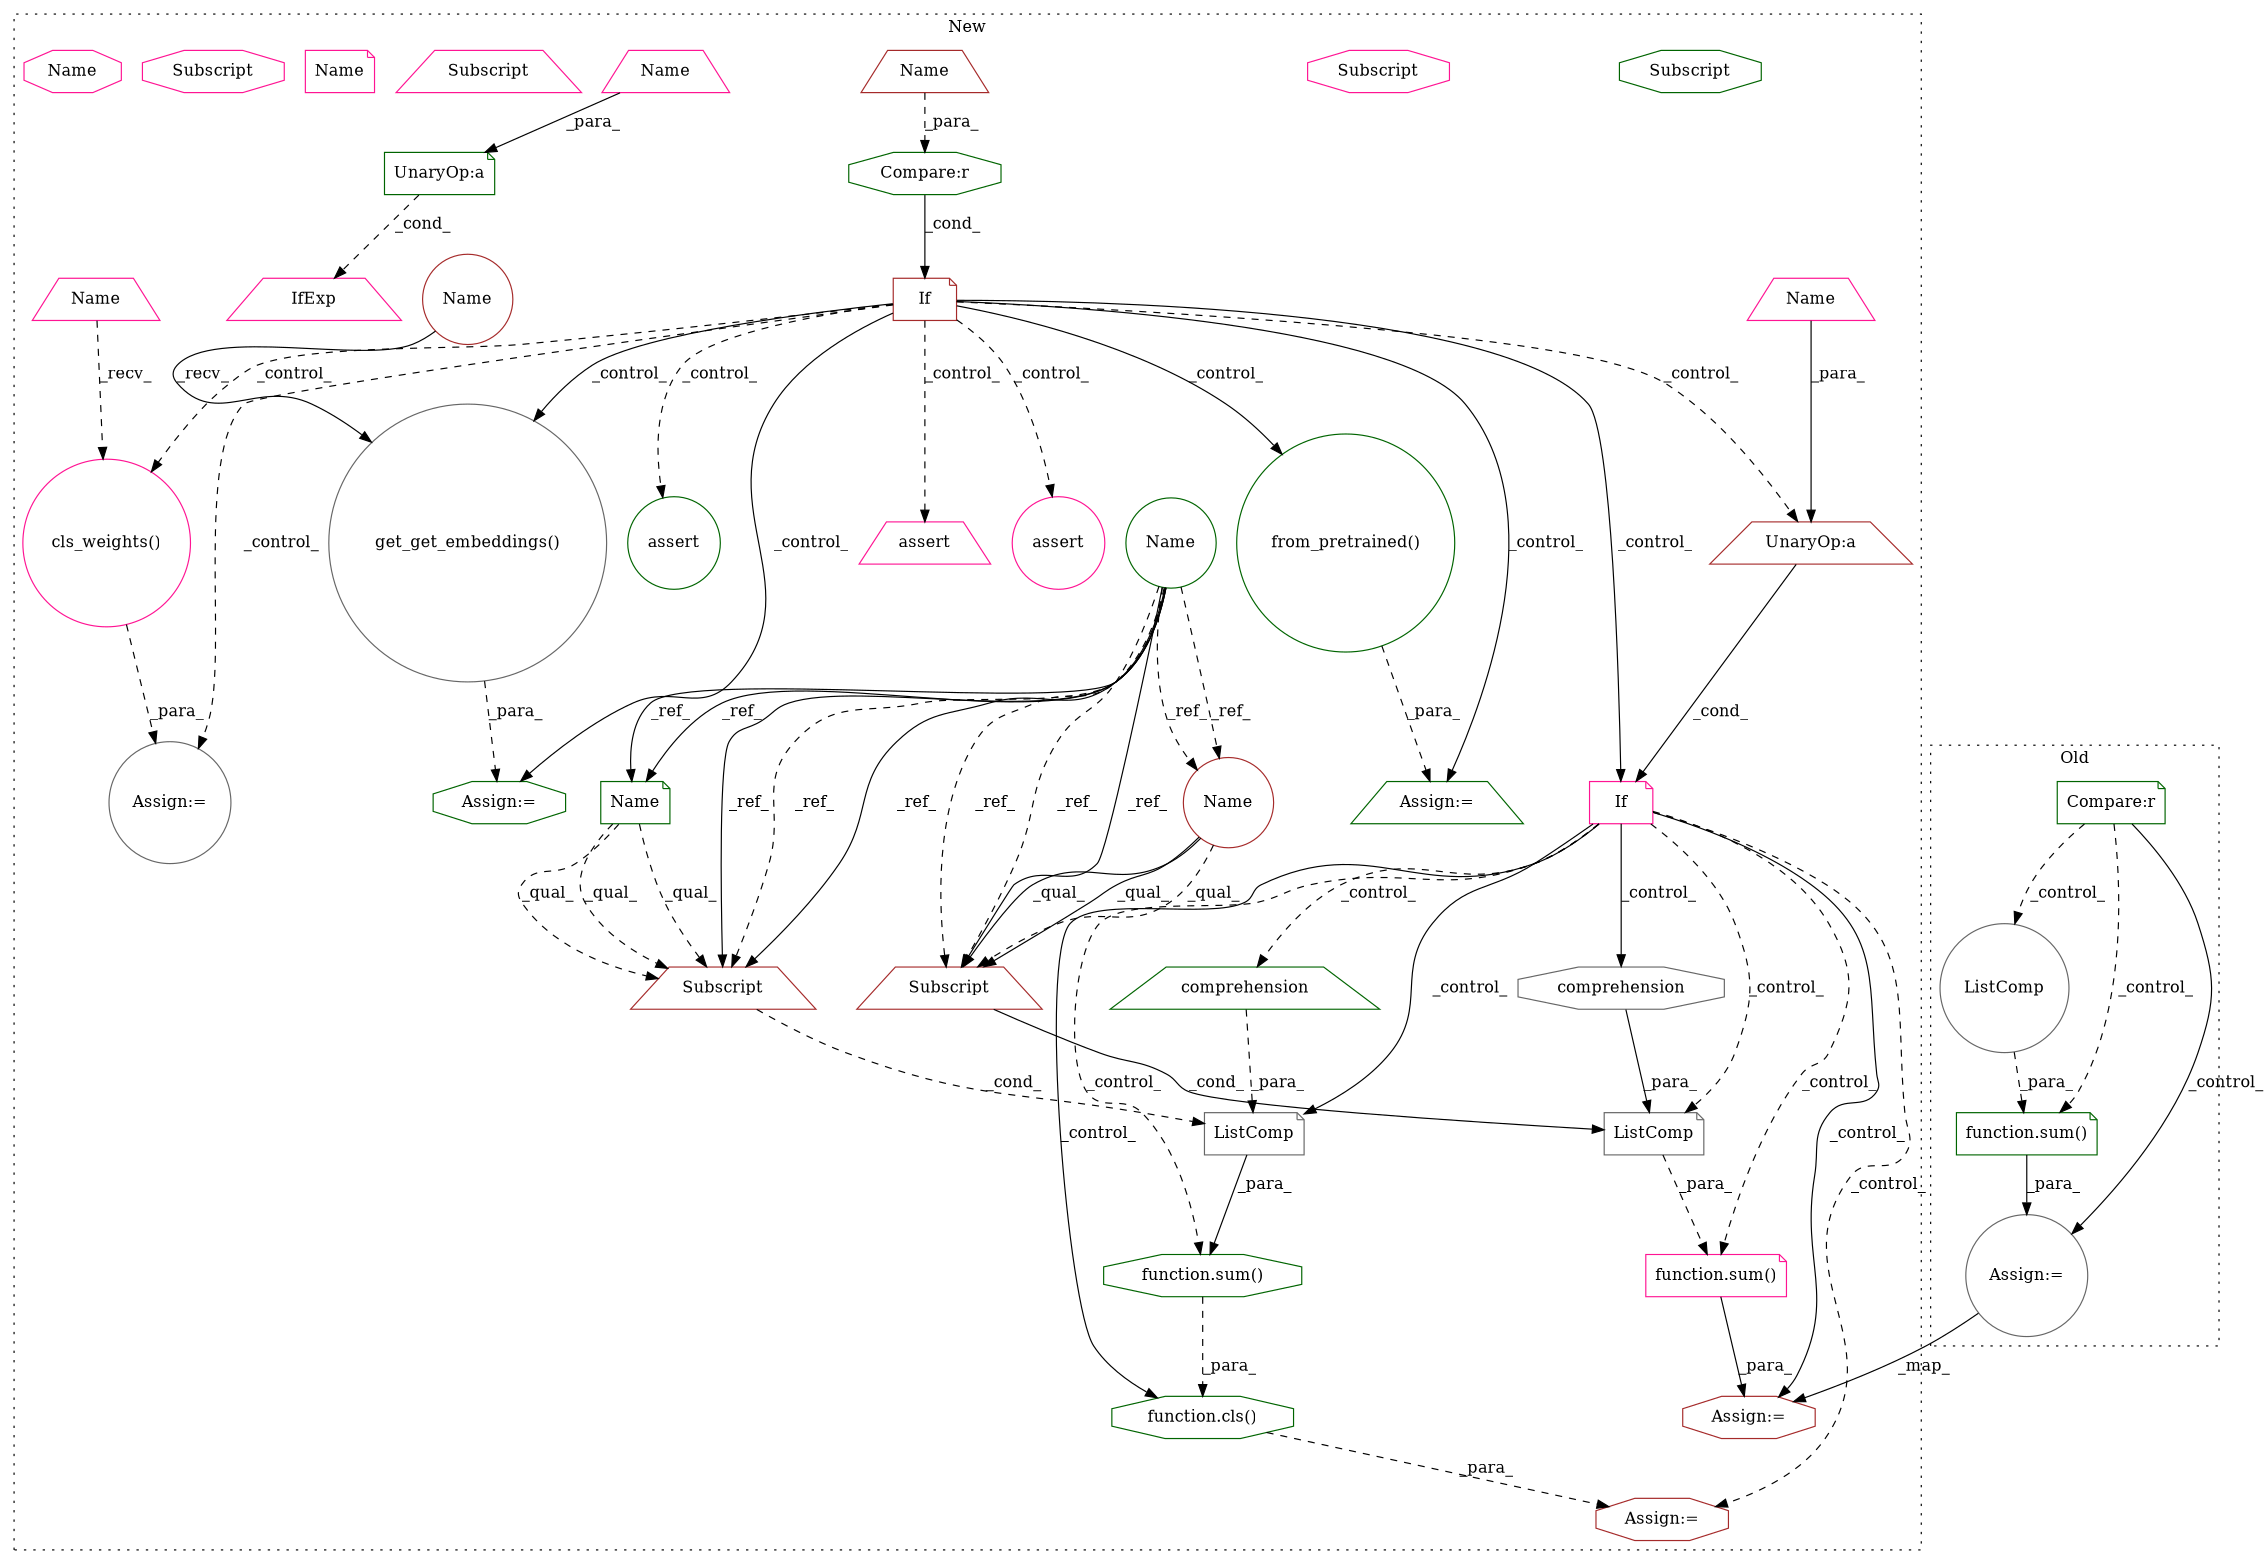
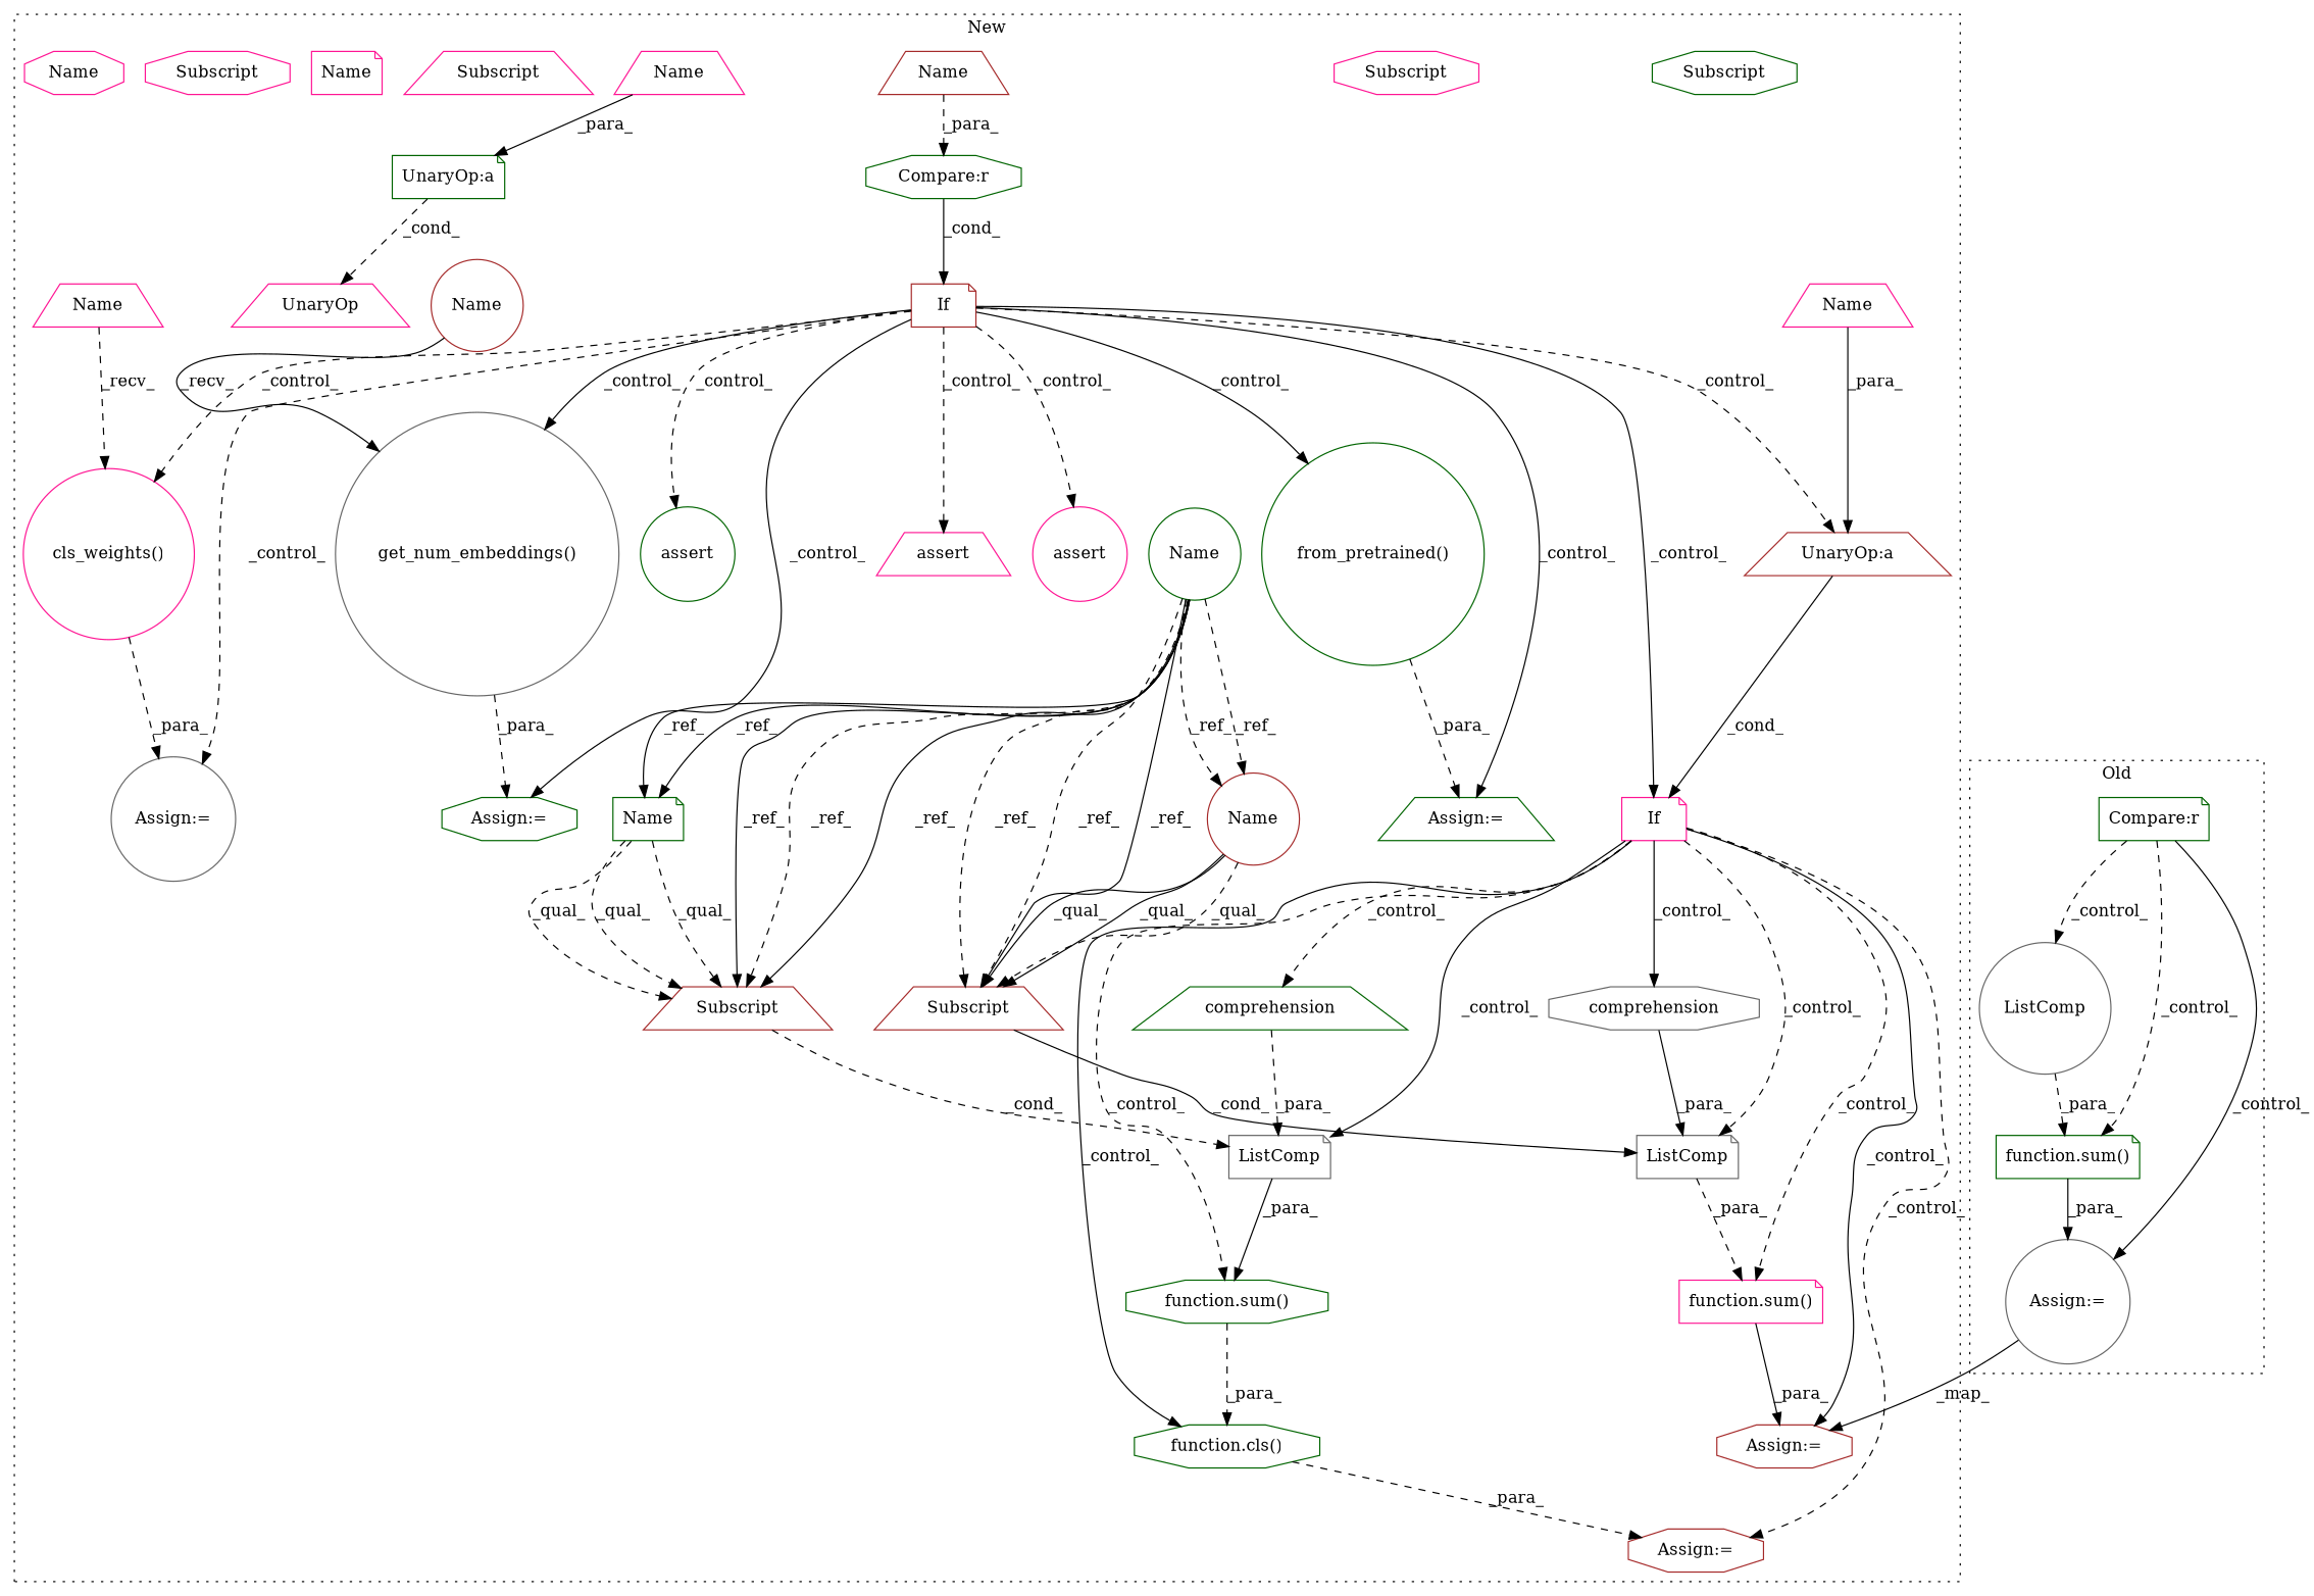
  digraph {
    node [a=87 color=darkgreen l=3 s="19938,0" shape=trapezium]
    edge [style=dashed]
    n1 [a=106 color=gray40 l=40 label=ListComp s=11501 shape=circle]
    n2 [a=40 l=21 label="Compare:r" s=10057 shape=note]
    n3 [a=68 color=gray40 label="Assign:=" s=11439 shape=circle]
    n4 [a=75 l="4,1" label="function.sum()" s="11497,11541" shape=note]
    n5 [a=65 l=7 label=assert s=18493 shape=circle]
    n6 [a=96 color=brown l="3,14" label=If s="17025,17054" shape=note]
    n7 [a=75 l="4,47" label="function.cls()" s="19929,20188" shape=octagon]
    n8 [a=96 color=deeppink l="3,18" label=If s="19525,19541" shape=note]
    n9 [a=61 color=brown l=13 label="UnaryOp:a" s=19528]
    n10 [a=75 color=deeppink l=39 label="cls_weights()" s=18558 shape=circle]
-   n11 [a=75 color=gray40 l=35 label="get_get_embeddings()" s=18631 shape=circle]
+   n11 [a=75 color=gray40 l=35 label="get_num_embeddings()" s=18631 shape=circle]
    n12 [a=40 l=26 label="Compare:r" s=17028 shape=octagon]
    n13 [a=65 color=deeppink l=7 label=assert s=18683]
    n14 [a=75 l=170 label="from_pretrained()" s=19328 shape=circle]
    n15 [a=65 color=deeppink l=7 label=assert s=17102 shape=circle]
    n16 [a=61 l=13 label="UnaryOp:a" s=16982 shape=note]
-   n17 [a=51 color=deeppink l="4,6" label=IfExp s="16978,16995"]
+   n17 [a=51 color=deeppink l="4,6" label=UnaryOp s="16978,16995"]
    n18 [a=106 color=gray40 l=40 label=ListComp s=19580 shape=note]
    n19 [l=15 label=Name s=16369 shape=circle]
    n20 [a=63 l="18,0" label=Subscript shape=octagon]
    n21 [a=63 color=deeppink l="18,0" label=Subscript s="19581,0" shape=octagon]
    n22 [a=106 color=gray40 l=40 label=ListComp s=19937 shape=note]
    n23 [a=45 color=gray40 label=comprehension s=19600 shape=octagon]
    n24 [a=68 color=brown label="Assign:=" s=19926 shape=octagon]
    n25 [a=68 color=gray40 label="Assign:=" s=18555 shape=circle]
    n26 [a=45 label=comprehension s=19957]
    n27 [a=68 label="Assign:=" s=18628 shape=octagon]
    n28 [a=68 label="Assign:=" s=19325]
    n29 [a=75 l="4,1" label="function.sum()" s="19933,19977" shape=octagon]
    n30 [a=68 color=brown label="Assign:=" s=19569 shape=octagon]
    n31 [a=75 color=deeppink l="4,1" label="function.sum()" s="19576,19620" shape=note]
    n32 [color=brown l=14 label=Name s=17028]
    n33 [color=deeppink l=14 label=Name s=18558]
    n34 [color=brown l=14 label=Name s=18631 shape=circle]
    n35 [color=deeppink l=9 label=Name s=16986]
    n36 [color=deeppink l=9 label=Name s=19532]
    n37 [a=63 color=deeppink l="18,0" label=Subscript s="19581,0"]
    n38 [color=deeppink l=15 label=Name s=19938 shape=note]
    n39 [a=63 color=deeppink l="18,0" label=Subscript shape=octagon]
    n40 [color=deeppink l=15 label=Name s=19581 shape=octagon]
    n41 [a=63 color=brown l="18,0" label=Subscript]
    n42 [l=15 label=Name s=19938 shape=note]
    n43 [a=63 color=brown l="18,0" label=Subscript s="19581,0"]
    n44 [color=brown l=15 label=Name s=19581 shape=circle]
    subgraph cluster_1 {
      label=Old
      style=dotted
      n1
      n2
      n3
      n4
    }
    subgraph cluster_2 {
      label=New
      style=dotted
      n5
      n6
      n7
      n8
      n9
      n10
      n11
      n12
      n13
      n14
      n15
      n16
      n17
      n18
      n19
      n20
      n21
      n22
      n23
      n24
      n25
      n26
      n27
      n28
      n29
      n30
      n31
      n32
      n33
      n34
      n35
      n36
      n37
      n38
      n39
      n40
      n41
      n42
      n43
      n44
    }
    n1 -> n4 [label=_para_]
    n2 -> n1 [label=_control_]
    n2 -> n3 [label=_control_ style=solid]
    n2 -> n4 [label=_control_]
    n3 -> n30 [label=_map_ style=solid]
    n4 -> n3 [label=_para_ style=solid]
    n6 -> n5 [label=_control_]
    n6 -> n8 [label=_control_ style=solid]
    n6 -> n9 [label=_control_]
    n6 -> n10 [label=_control_]
    n6 -> n11 [label=_control_ style=solid]
    n6 -> n13 [label=_control_]
    n6 -> n14 [label=_control_ style=solid]
    n6 -> n15 [label=_control_]
    n6 -> n25 [label=_control_]
    n6 -> n27 [label=_control_ style=solid]
    n6 -> n28 [label=_control_ style=solid]
    n7 -> n24 [label=_para_]
    n8 -> n7 [label=_control_ style=solid]
    n8 -> n18 [label=_control_]
    n8 -> n22 [label=_control_ style=solid]
    n8 -> n23 [label=_control_ style=solid]
    n8 -> n24 [label=_control_]
    n8 -> n26 [label=_control_]
    n8 -> n29 [label=_control_]
    n8 -> n30 [label=_control_ style=solid]
    n8 -> n31 [label=_control_]
    n9 -> n8 [label=_cond_ style=solid]
    n10 -> n25 [label=_para_]
    n11 -> n27 [label=_para_]
    n12 -> n6 [label=_cond_ style=solid]
    n14 -> n28 [label=_para_]
    n16 -> n17 [label=_cond_]
    n18 -> n31 [label=_para_]
    n19 -> n41 [label=_ref_ style=solid]
    n19 -> n41 [label=_ref_ style=solid]
    n19 -> n41 [label=_ref_]
    n19 -> n42 [label=_ref_ style=solid]
    n19 -> n42 [label=_ref_ style=solid]
    n19 -> n43 [label=_ref_]
    n19 -> n43 [label=_ref_]
    n19 -> n43 [label=_ref_ style=solid]
    n19 -> n44 [label=_ref_]
    n19 -> n44 [label=_ref_]
    n22 -> n29 [label=_para_ style=solid]
    n23 -> n18 [label=_para_ style=solid]
    n26 -> n22 [label=_para_]
    n29 -> n7 [label=_para_]
    n31 -> n30 [label=_para_ style=solid]
    n32 -> n12 [label=_para_]
    n33 -> n10 [label=_recv_]
    n34 -> n11 [label=_recv_ style=solid]
    n35 -> n16 [label=_para_ style=solid]
    n36 -> n9 [label=_para_ style=solid]
    n41 -> n22 [label=_cond_]
    n42 -> n41 [label=_qual_]
    n42 -> n41 [label=_qual_]
    n42 -> n41 [label=_qual_]
    n43 -> n18 [label=_cond_ style=solid]
    n44 -> n43 [label=_qual_ style=solid]
    n44 -> n43 [label=_qual_]
    n44 -> n43 [label=_qual_ style=solid]
  }
